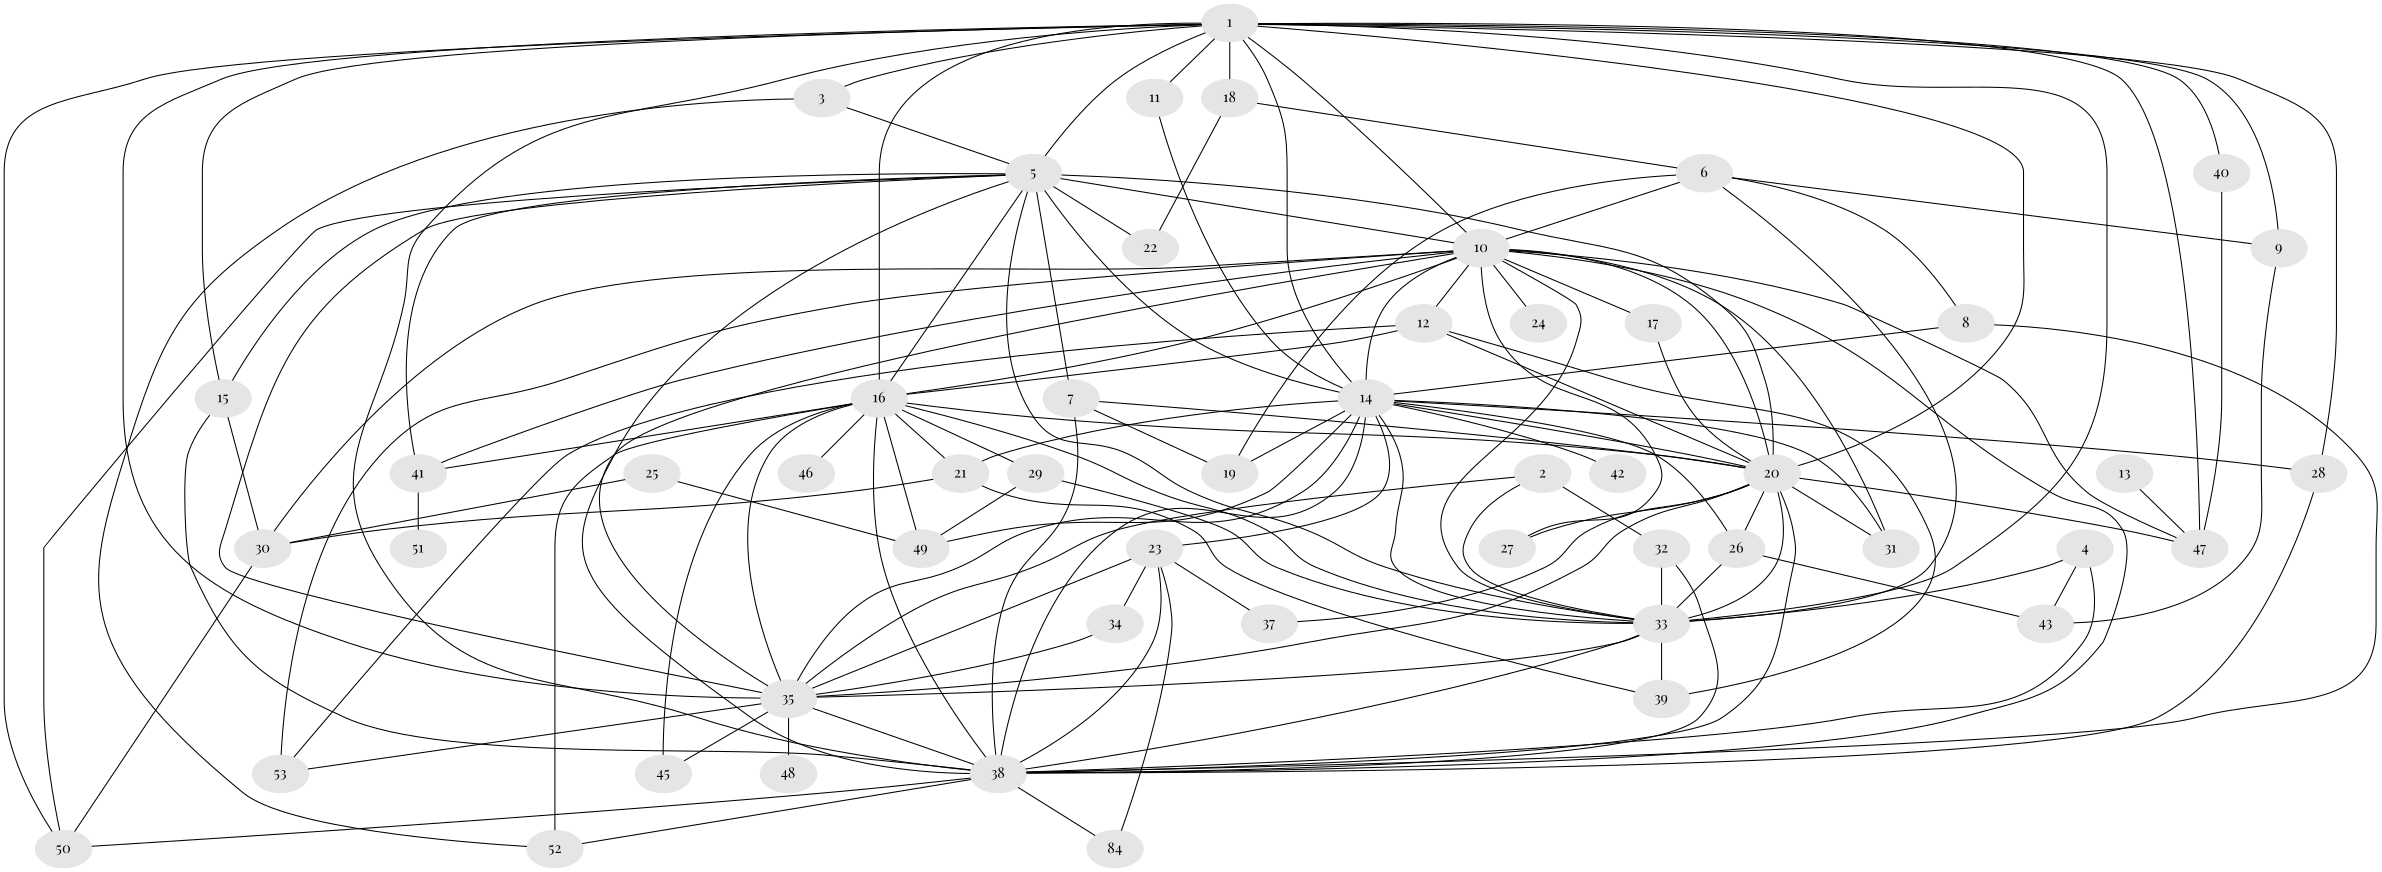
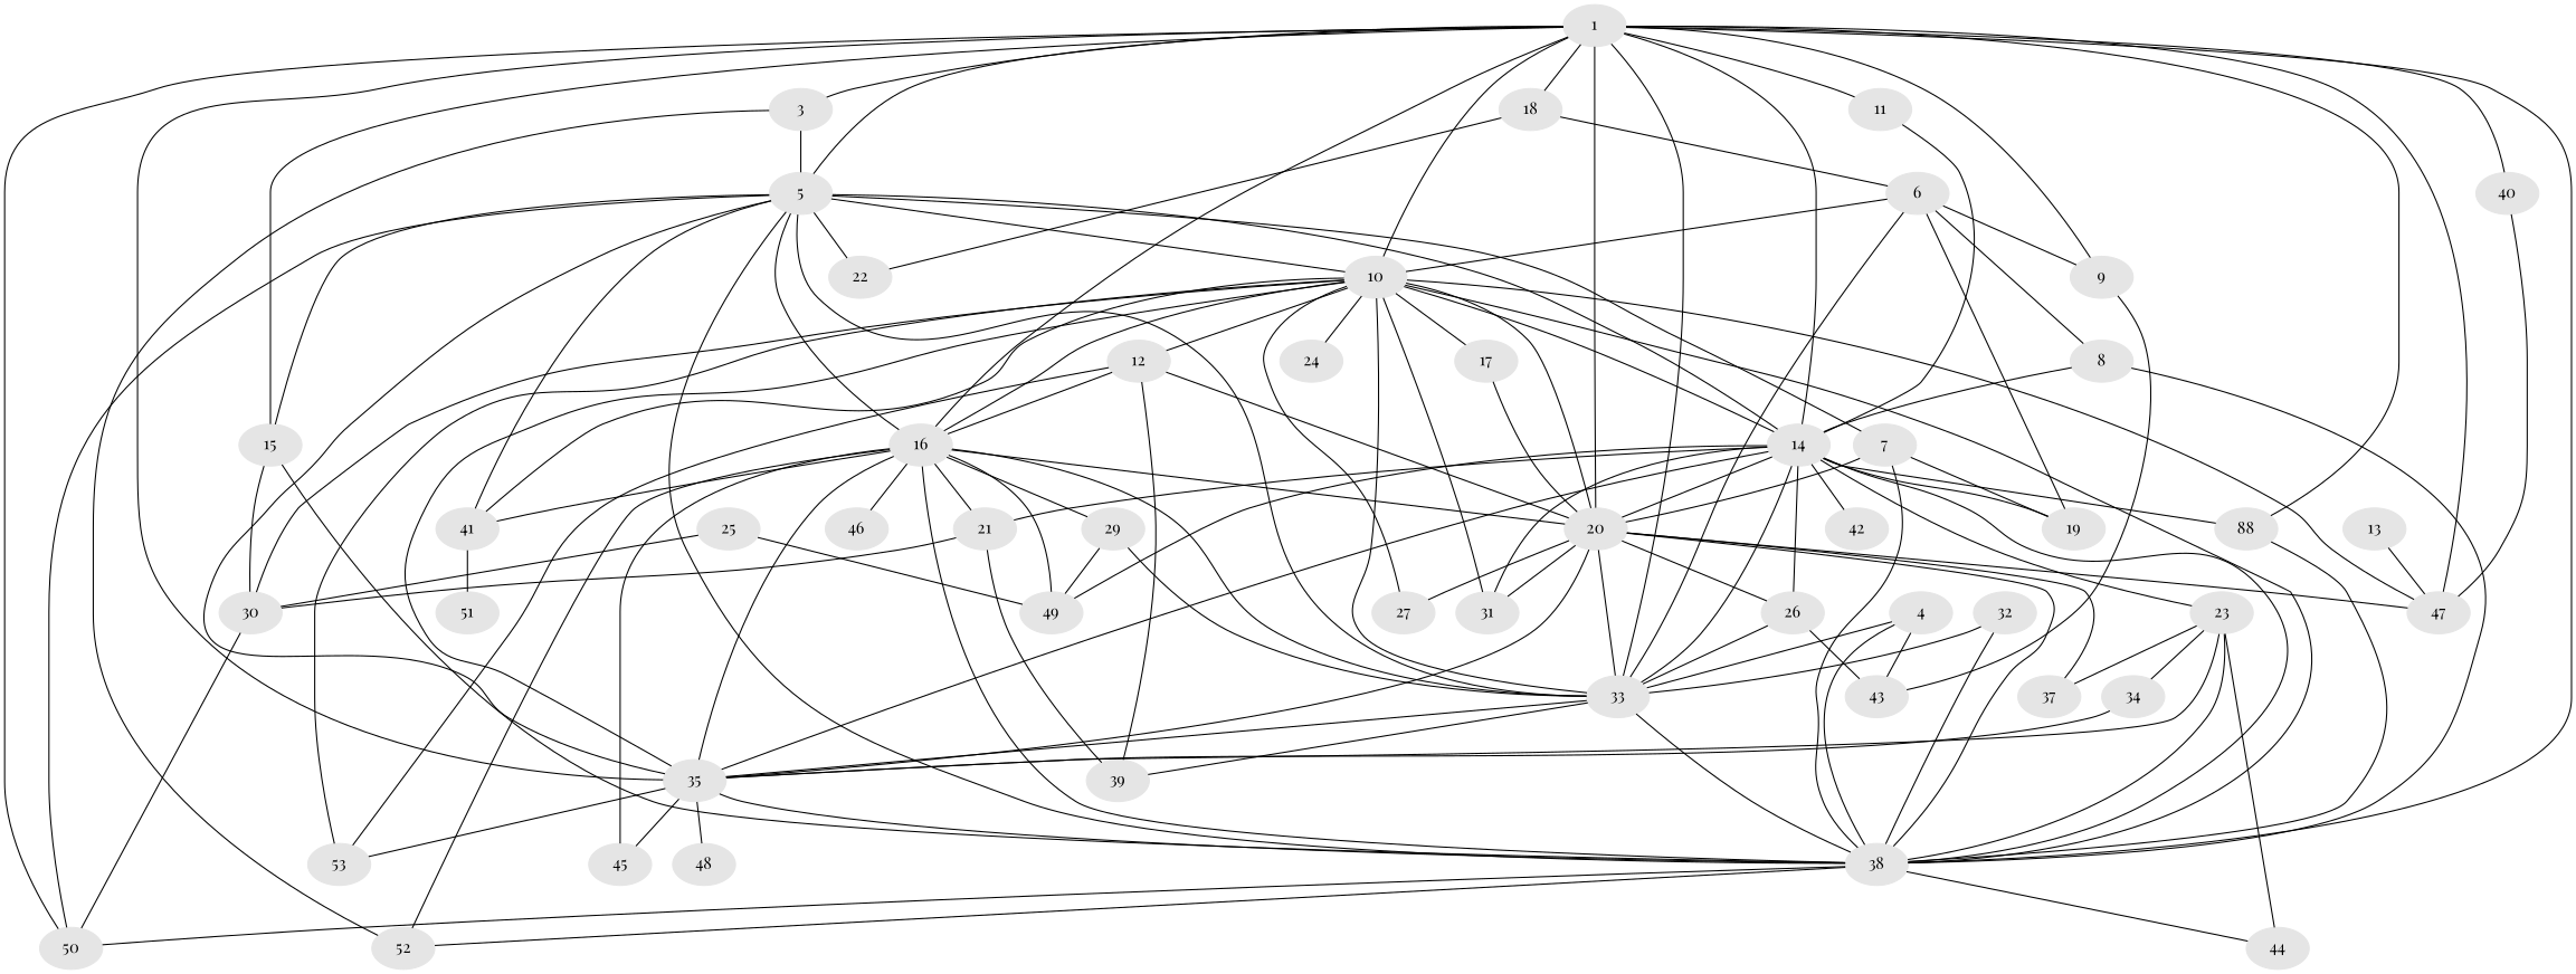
  graph {
    fontname="Playfair Display"
    node [color=gray90 fontname="Playfair Display" style=filled]
    edge [fontname="Playfair Display" weight=1.0]
    1
    3
    5
    9
    10
    11
    14
    15
    16
    18
    20
-   28
+   28 [label=88]
    33
    35
    38
    40
    47
    50
    52
    7
    22
    41
    6
    8
    19
    43
    31
    12
    17
    24
    27
    30
    53
    21
    23
    26
    42
    49
    29
    45
    46
    37
    39
    48
-   44 [label=84]
-   2
+   44
    32
    4
    51
    13
    34
    25
    1 -- 3
    1 -- 5 [weight=3.0]
    1 -- 9
    1 -- 10 [weight=2.0]
    1 -- 11 [weight=2.0]
    1 -- 14 [weight=2.0]
    1 -- 15
    1 -- 16 [weight=2.0]
    1 -- 18 [weight=2.0]
    1 -- 20 [weight=3.0]
    1 -- 28
    1 -- 33 [weight=2.0]
    1 -- 35 [weight=2.0]
    1 -- 38 [weight=2.0]
    1 -- 40
    1 -- 47
    1 -- 50
    3 -- 5
    3 -- 52
    5 -- 10
    5 -- 14
    5 -- 15
    5 -- 16
-   5 -- 20
    5 -- 33
    5 -- 35
    5 -- 38
    5 -- 50
    5 -- 7
    5 -- 22
    5 -- 41
    9 -- 43
    10 -- 14
    10 -- 16
    10 -- 20
    10 -- 33 [weight=2.0]
    10 -- 35
    10 -- 38 [weight=2.0]
    10 -- 47
    10 -- 41
    10 -- 31
    10 -- 12
    10 -- 17
    10 -- 24
    10 -- 27
    10 -- 30
    10 -- 53
    11 -- 14
    14 -- 20
    14 -- 28
    14 -- 33
    14 -- 35
    14 -- 38
    14 -- 19
    14 -- 31
    14 -- 21
    14 -- 23
    14 -- 26
    14 -- 42
    14 -- 49
    15 -- 38
    15 -- 30
    16 -- 20
    16 -- 33
    16 -- 35
    16 -- 38 [weight=3.0]
    16 -- 52
    16 -- 41
    16 -- 21
    16 -- 49
    16 -- 29
    16 -- 45
    16 -- 46
    18 -- 22
    18 -- 6
    20 -- 33
    20 -- 35 [weight=2.0]
    20 -- 38
    20 -- 47
    20 -- 31
    20 -- 27
    20 -- 26
    20 -- 37
    28 -- 38
    33 -- 35
    33 -- 38
    33 -- 39
    35 -- 38
    35 -- 53
    35 -- 45
    35 -- 48
    38 -- 50
    38 -- 52
    38 -- 44
    40 -- 47
    7 -- 20
    7 -- 38
    7 -- 19
    41 -- 51
    6 -- 9
    6 -- 10
    6 -- 33
    6 -- 8
    6 -- 19
    8 -- 14
    8 -- 38
    12 -- 16
    12 -- 20
    12 -- 53
    12 -- 39
    17 -- 20
    30 -- 50
    21 -- 30
    21 -- 39
    23 -- 35
    23 -- 38
    23 -- 37
    23 -- 44
    23 -- 34
    26 -- 33
    26 -- 43
    29 -- 33
    29 -- 49
-   2 -- 33
-   2 -- 35
-   2 -- 32
    32 -- 33
    32 -- 38
    4 -- 33
    4 -- 38
    4 -- 43
    13 -- 47
    34 -- 35
    25 -- 30
    25 -- 49
  }
